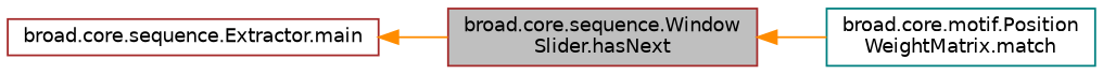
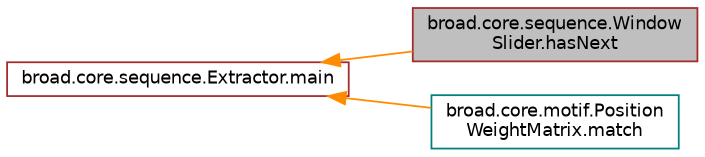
  digraph {
    rankdir=LR
    node [color=brown fillcolor=white fontname=Helvetica fontsize=10 shape=record style=filled]
    edge [color=darkorange dir=back fontname=Helvetica fontsize=10 labelfontname=Helvetica labelfontsize=10 style=solid]
    n1 [fillcolor=grey75 fontcolor=black height=0.2 label="broad.core.sequence.Window\lSlider.hasNext" width=0.4]
    n2 [color=teal height=0.2 label="broad.core.motif.Position\lWeightMatrix.match" width=0.4]
    n3 [height=0.2 label="broad.core.sequence.Extractor.main" width=0.4]
-   n1 -> n2
+   n3 -> n2
    n3 -> n1
  }
